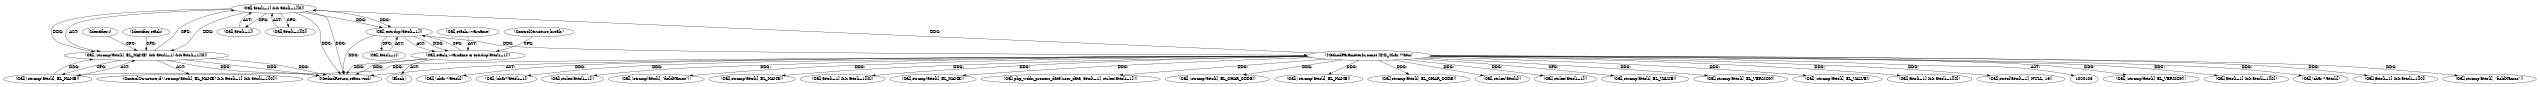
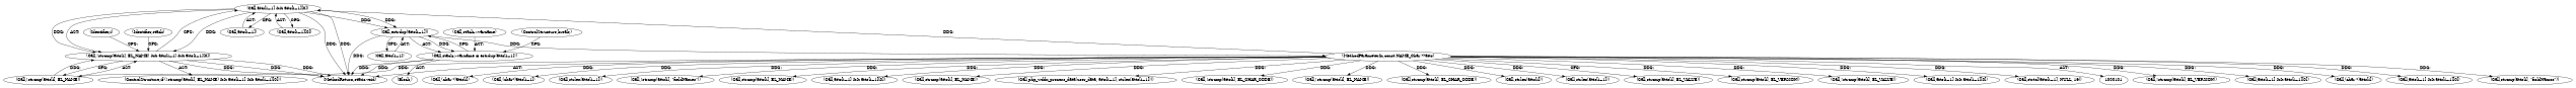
  digraph {
    n1 [label="(Call,atts[i+1] && atts[i+1][0])"]
    n2 [label="(Call,!strcmp(atts[i], EL_NAME) && atts[i+1] && atts[i+1][0])"]
    n3 [label="(Call,estrdup(atts[i+1]))"]
    n4 [label="(MethodReturn,static void)"]
    n5 [label="(Call,atts[i+1])"]
    n6 [label="(Call,atts[i+1][0])"]
    n7 [label="(Call,!strcmp(atts[i], EL_NAME))"]
    n8 [label="(ControlStructure,if (!strcmp(atts[i], EL_NAME) && atts[i+1] && atts[i+1][0]))"]
-   n9 [label="(MethodParameterIn,const XML_Char **atts)"]
+   n9 [label="(MethodParameterIn,const NAME_Char **atts)"]
    n10 [label="(Call,stack->varname = estrdup(atts[i+1]))"]
    n11 [label="(Call,atts[i+1])"]
    n12 [label="(Call,!strcmp(atts[i], EL_VERSION))"]
    n13 [label="(Call,atts[i+1] && atts[i+1][0])"]
    n14 [label="(Call,(char *)atts[i])"]
    n15 [label="(Call,atts[i+1] && atts[i+1][0])"]
    n16 [label="(Call,strcmp(atts[i], \"fieldNames\"))"]
    n17 [label="(Call,(char *)atts[i])"]
    n18 [label="(Call,(char*)atts[i+1])"]
    n19 [label="(Call,strlen(atts[i+1]))"]
    n20 [label="(Call,!strcmp(atts[i], \"fieldNames\"))"]
    n21 [label="(Call,strcmp(atts[i], EL_NAME))"]
    n22 [label="(Call,atts[i+1] && atts[i+1][0])"]
    n23 [label="(Call,strcmp(atts[i], EL_NAME))"]
    n24 [label="(Call,php_wddx_process_data(user_data, atts[i+1], strlen(atts[i+1])))"]
    n25 [label="(Call,!strcmp(atts[i], EL_CHAR_CODE))"]
    n26 [label="(Call,!strcmp(atts[i], EL_NAME))"]
    n27 [label="(Call,strcmp(atts[i], EL_CHAR_CODE))"]
    n28 [label="(Call,strlen(atts[i]))"]
    n29 [label="(Call,strlen(atts[i+1]))"]
    n30 [label="(Call,strcmp(atts[i], EL_VALUE))"]
    n31 [label="(Call,strcmp(atts[i], EL_VERSION))"]
    n32 [label="(Call,!strcmp(atts[i], EL_VALUE))"]
    n33 [label="(Call,atts[i+1] && atts[i+1][0])"]
    n34 [label="(Call,strtol(atts[i+1], NULL, 16))"]
-   1000101 [label=1000108]
+   1000101
    n36 [label="(Block,)"]
    n37 [label="(Identifier,i)"]
    n38 [label="(Call,stack->varname)"]
    n39 [label="(ControlStructure,break;)"]
    n40 [label="(Identifier,stack)"]
    n1 -> n2 [label="AST: "]
    n1 -> n2 [label="DDG: "]
    n1 -> n2 [label="DDG: "]
    n1 -> n3 [label="DDG: "]
    n1 -> n3 [label="DDG: "]
    n1 -> n4 [label="DDG: "]
    n1 -> n4 [label="DDG: "]
    n1 -> n5 [label="CFG: "]
    n1 -> n6 [label="CFG: "]
    n2 -> n1 [label="CFG: "]
    n2 -> n4 [label="DDG: "]
    n2 -> n4 [label="DDG: "]
    n2 -> n4 [label="DDG: "]
    n2 -> n7 [label="CFG: "]
    n2 -> n8 [label="AST: "]
    n3 -> n4 [label="DDG: "]
    n3 -> n9 [label="DDG: "]
    n3 -> n10 [label="AST: "]
    n3 -> n10 [label="DDG: "]
    n3 -> n11 [label="CFG: "]
    n5 -> n1 [label="AST: "]
    n6 -> n1 [label="AST: "]
    n7 -> n2 [label="AST: "]
    n7 -> n2 [label="DDG: "]
    n9 -> n1 [label="DDG: "]
    n9 -> n4 [label="AST: "]
    n9 -> n7 [label="DDG: "]
    n9 -> n12 [label="DDG: "]
    n9 -> n13 [label="DDG: "]
    n9 -> n14 [label="DDG: "]
    n9 -> n15 [label="DDG: "]
    n9 -> n16 [label="DDG: "]
    n9 -> n17 [label="DDG: "]
    n9 -> n18 [label="DDG: "]
    n9 -> n19 [label="DDG: "]
    n9 -> n20 [label="DDG: "]
    n9 -> n21 [label="DDG: "]
    n9 -> n22 [label="DDG: "]
    n9 -> n23 [label="DDG: "]
    n9 -> n24 [label="DDG: "]
    n9 -> n25 [label="DDG: "]
    n9 -> n26 [label="DDG: "]
    n9 -> n27 [label="DDG: "]
    n9 -> n28 [label="DDG: "]
    n9 -> n29 [label="DDG: "]
    n9 -> n30 [label="CFG: "]
    n9 -> n31 [label="DDG: "]
    n9 -> n32 [label="DDG: "]
    n9 -> n33 [label="DDG: "]
    n9 -> n34 [label="DDG: "]
    n9 -> 1000101 [label="AST: "]
    n10 -> n3 [label="CFG: "]
    n10 -> n4 [label="DDG: "]
    n10 -> n4 [label="DDG: "]
    n10 -> n36 [label="AST: "]
    n11 -> n3 [label="AST: "]
    n37 -> n2 [label="CFG: "]
    n38 -> n10 [label="AST: "]
    n39 -> n10 [label="CFG: "]
    n40 -> n2 [label="CFG: "]
  }
